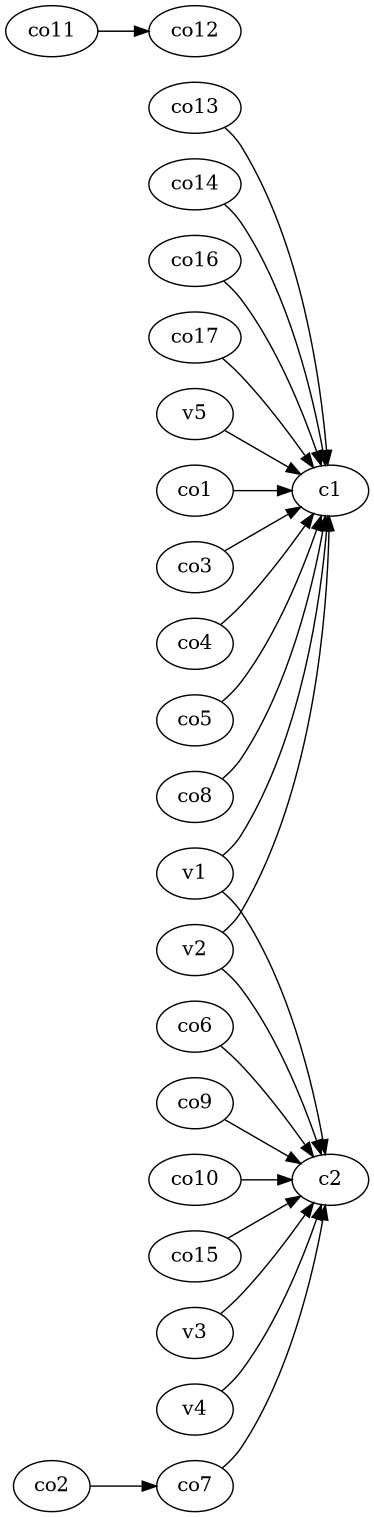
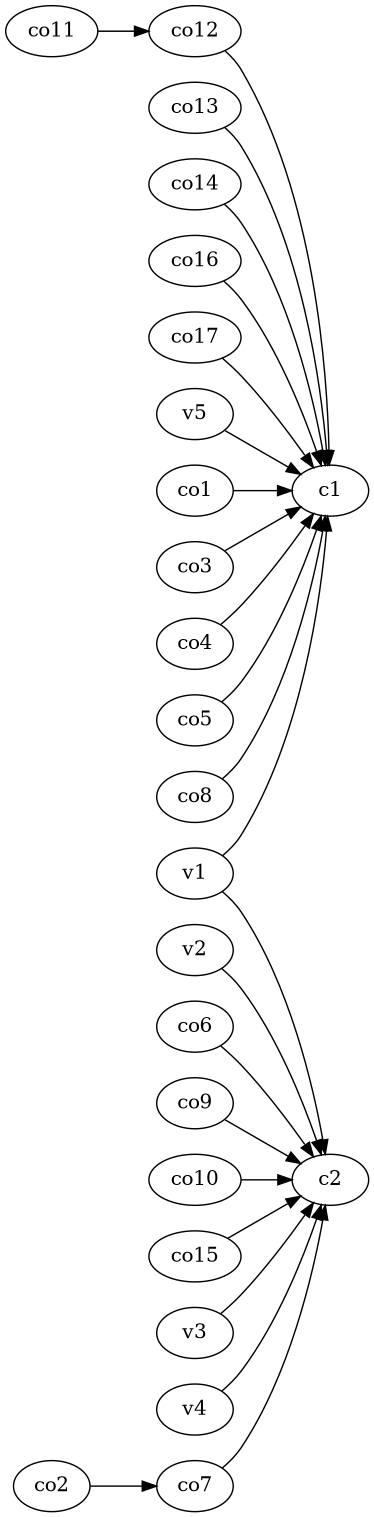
  strict digraph {
    rankdir=LR
    edge [weight=1]
    v1
    c1
    c2
    v2
    v3
    v4
    v5
    co1
    co2
    co7
    co3
    co4
    co5
    co6
    co8
    co9
    co10
    co11
    co12
    co13
    co14
    co15
    co16
    co17
    v1 -> c1
    v1 -> c2
    v2 -> c2
    v3 -> c2
    v4 -> c2
    v5 -> c1
    co1 -> c1
    co2 -> co7
    co7 -> c2
    co3 -> c1
    co4 -> c1
    co5 -> c1
    co6 -> c2
    co8 -> c1
    co9 -> c2
    co10 -> c2
    co11 -> co12
-   v2 -> c1
+   co12 -> c1
    co13 -> c1
    co14 -> c1
    co15 -> c2
    co16 -> c1
    co17 -> c1
  }
